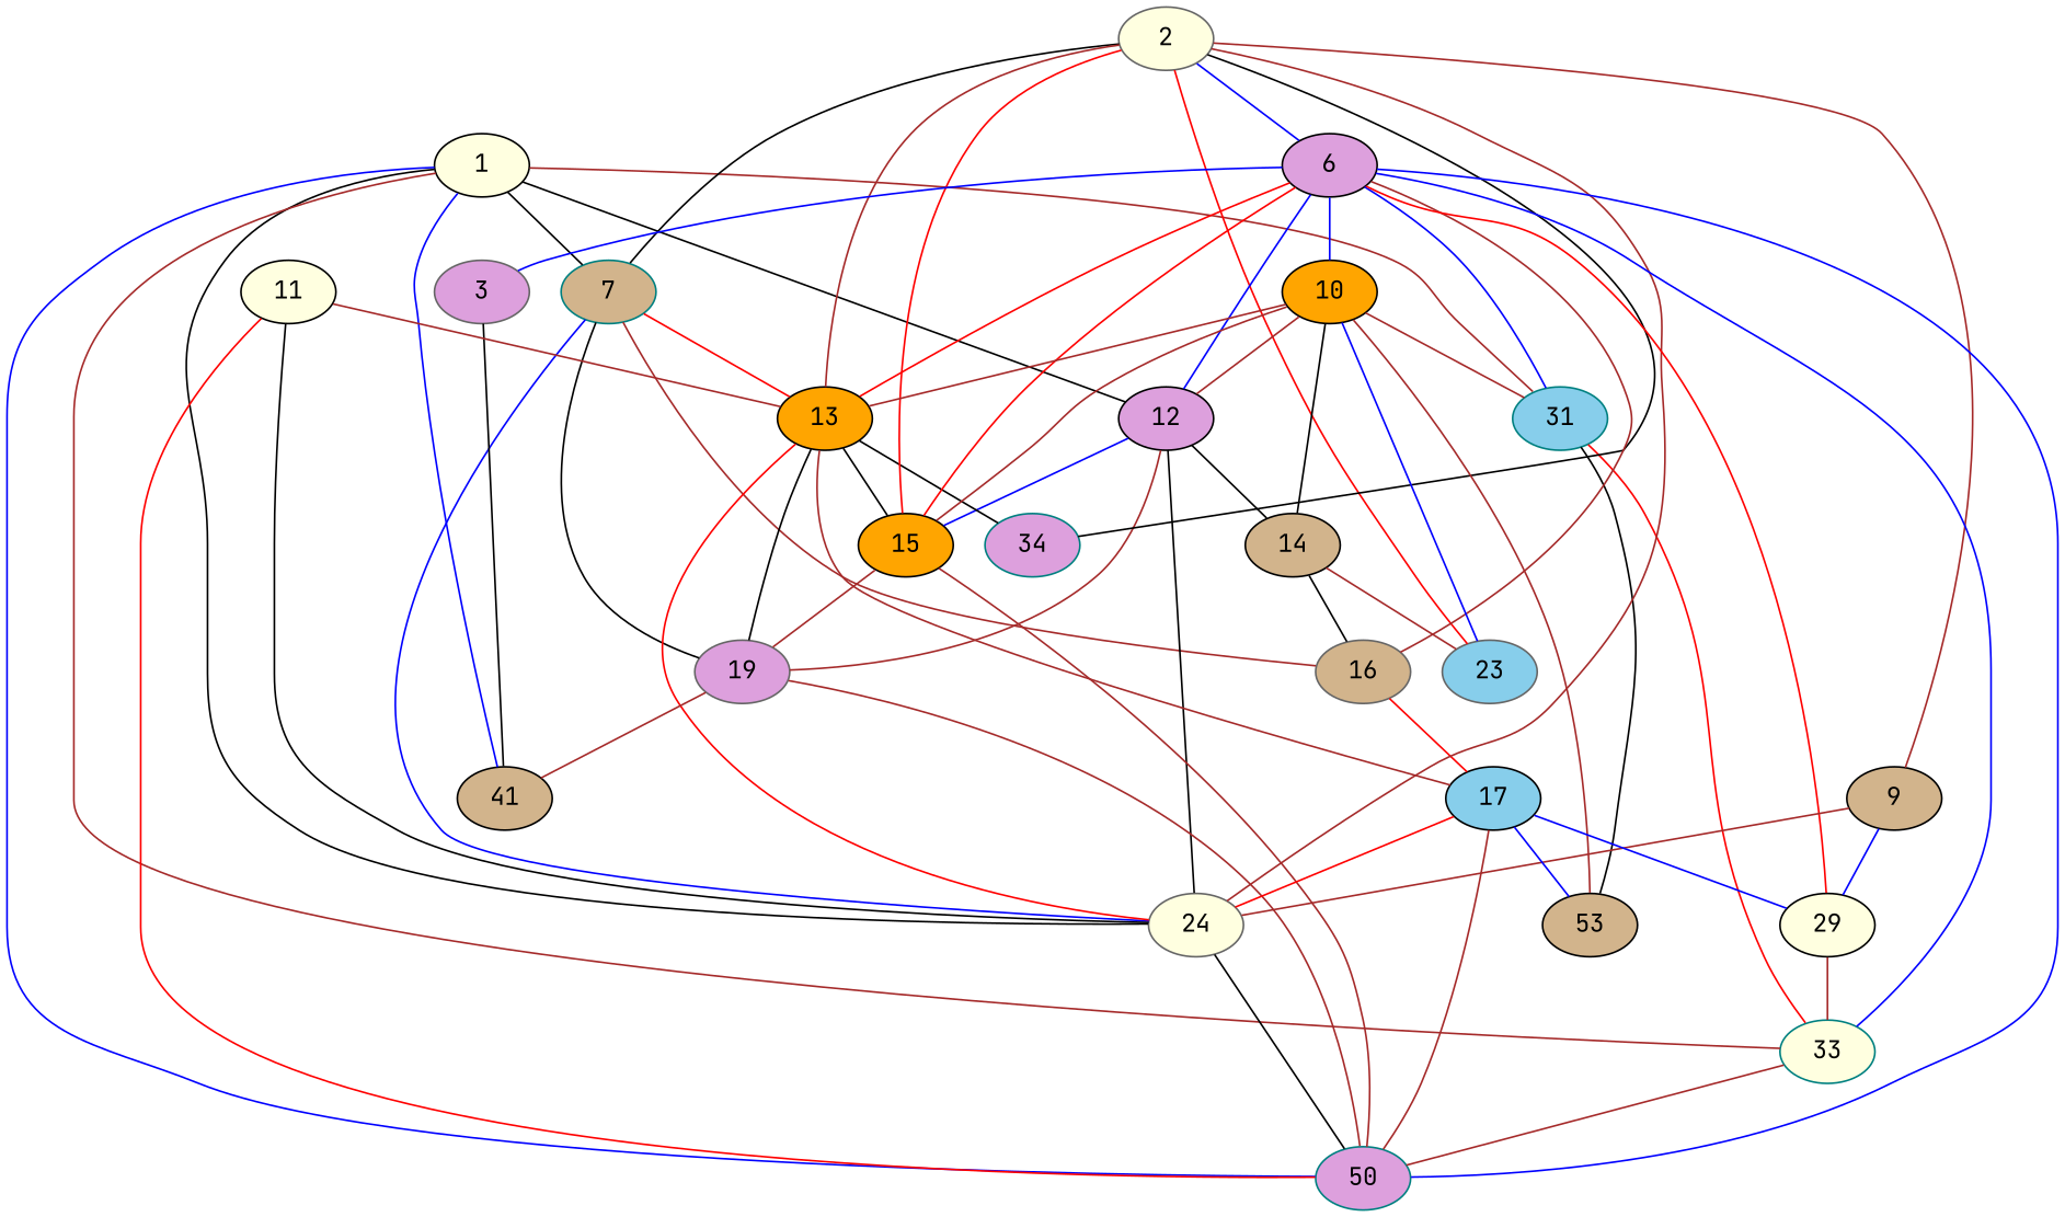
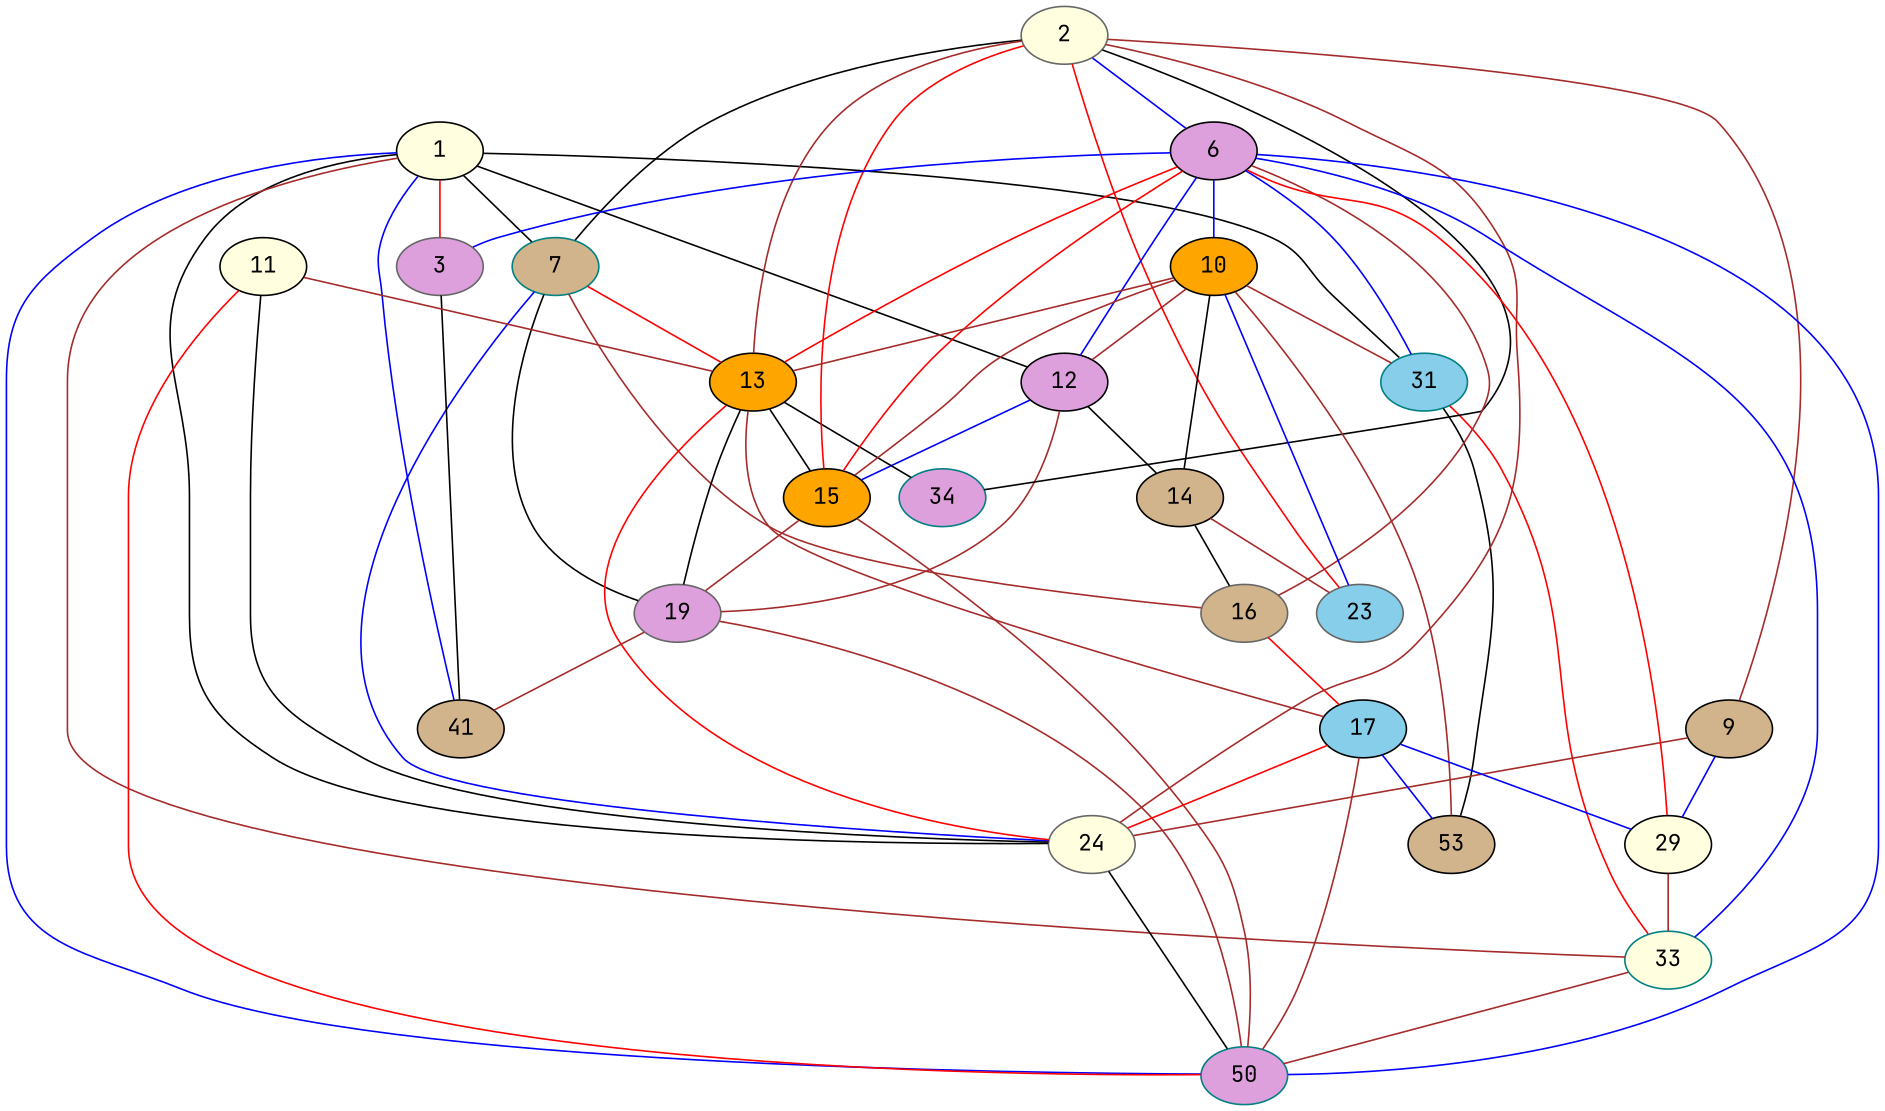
  graph {
    fontname="JetBrains Mono"
    node [color=black fillcolor=lightyellow fontname="JetBrains Mono" style=filled]
    edge [color=brown fontname="JetBrains Mono"]
    1 [super="+4+5+57"]
    7 [color=teal fillcolor=tan super="+37"]
    n3 [color=gray40 fillcolor=plum label=3 super="+58"]
    12 [fillcolor=plum super="+39+52"]
    24 [color=gray40 super="+26+38"]
    31 [color=teal fillcolor=skyblue super="+55"]
    33 [color=teal]
    41 [fillcolor=tan]
    50 [color=teal fillcolor=plum super="+56"]
    13 [fillcolor=orange super="+20+42"]
    16 [color=gray40 fillcolor=tan super="+46"]
    19 [color=gray40 fillcolor=plum super="+27+49"]
    15 [fillcolor=orange super="+47+18"]
    14 [fillcolor=tan super="+25"]
    53 [fillcolor=tan]
    2 [color=gray40 super="+3+40"]
    6 [fillcolor=plum super="+54+28+32"]
    9 [fillcolor=tan]
    23 [color=gray40 fillcolor=skyblue]
    34 [color=teal fillcolor=plum]
    10 [fillcolor=orange super="+21"]
    n22 [label=29]
    17 [fillcolor=skyblue super="+30+36"]
    11
    1 -- 7 [color=black]
+   1 -- n3 [color=red]
    1 -- 12 [color=black]
    1 -- 24 [color=black]
-   1 -- 31 [weight=2]
+   1 -- 31 [color=black weight=2]
    1 -- 33
    1 -- 41 [color=blue]
    1 -- 50 [color=blue]
    7 -- 24 [color=blue]
    7 -- 13 [color=red]
    7 -- 16
    7 -- 19 [color=black]
    n3 -- 41 [color=black]
-   12 -- 24 [color=black weight=2]
    12 -- 19
    12 -- 15 [color=blue]
    12 -- 14 [color=black]
    24 -- 50 [color=black]
    31 -- 33 [color=red]
    31 -- 53 [color=black]
    33 -- 50
    13 -- 24 [color=red]
    13 -- 19 [color=black]
    13 -- 15 [color=black weight=2]
    13 -- 34 [color=black]
    13 -- 17 [weight=2]
    16 -- 17 [color=red]
    19 -- 41
    19 -- 50
    15 -- 50
    15 -- 19
    14 -- 16 [color=black]
    14 -- 23
    2 -- 7 [color=black]
    2 -- 24 [weight=2]
    2 -- 13
    2 -- 15 [color=red weight=2]
    2 -- 6 [color=blue]
    2 -- 9
    2 -- 23 [color=red]
    2 -- 34 [color=black]
    6 -- n3 [color=blue]
    6 -- 12 [color=blue]
    6 -- 31 [color=blue]
    6 -- 33 [color=blue weight=3]
    6 -- 50 [color=blue]
    6 -- 13 [color=red weight=2]
    6 -- 16
    6 -- 15 [color=red weight=2]
    6 -- 10 [color=blue]
    6 -- n22 [color=red]
    9 -- 24
    9 -- n22 [color=blue]
    10 -- 12
    10 -- 31 [weight=2]
    10 -- 13 [weight=2]
    10 -- 15
    10 -- 14 [color=black]
    10 -- 53
    10 -- 23 [color=blue]
    n22 -- 33
    17 -- 24 [color=red]
    17 -- 50
    17 -- 53 [color=blue]
    17 -- n22 [color=blue]
    11 -- 24 [color=black]
    11 -- 50 [color=red]
    11 -- 13
  }
